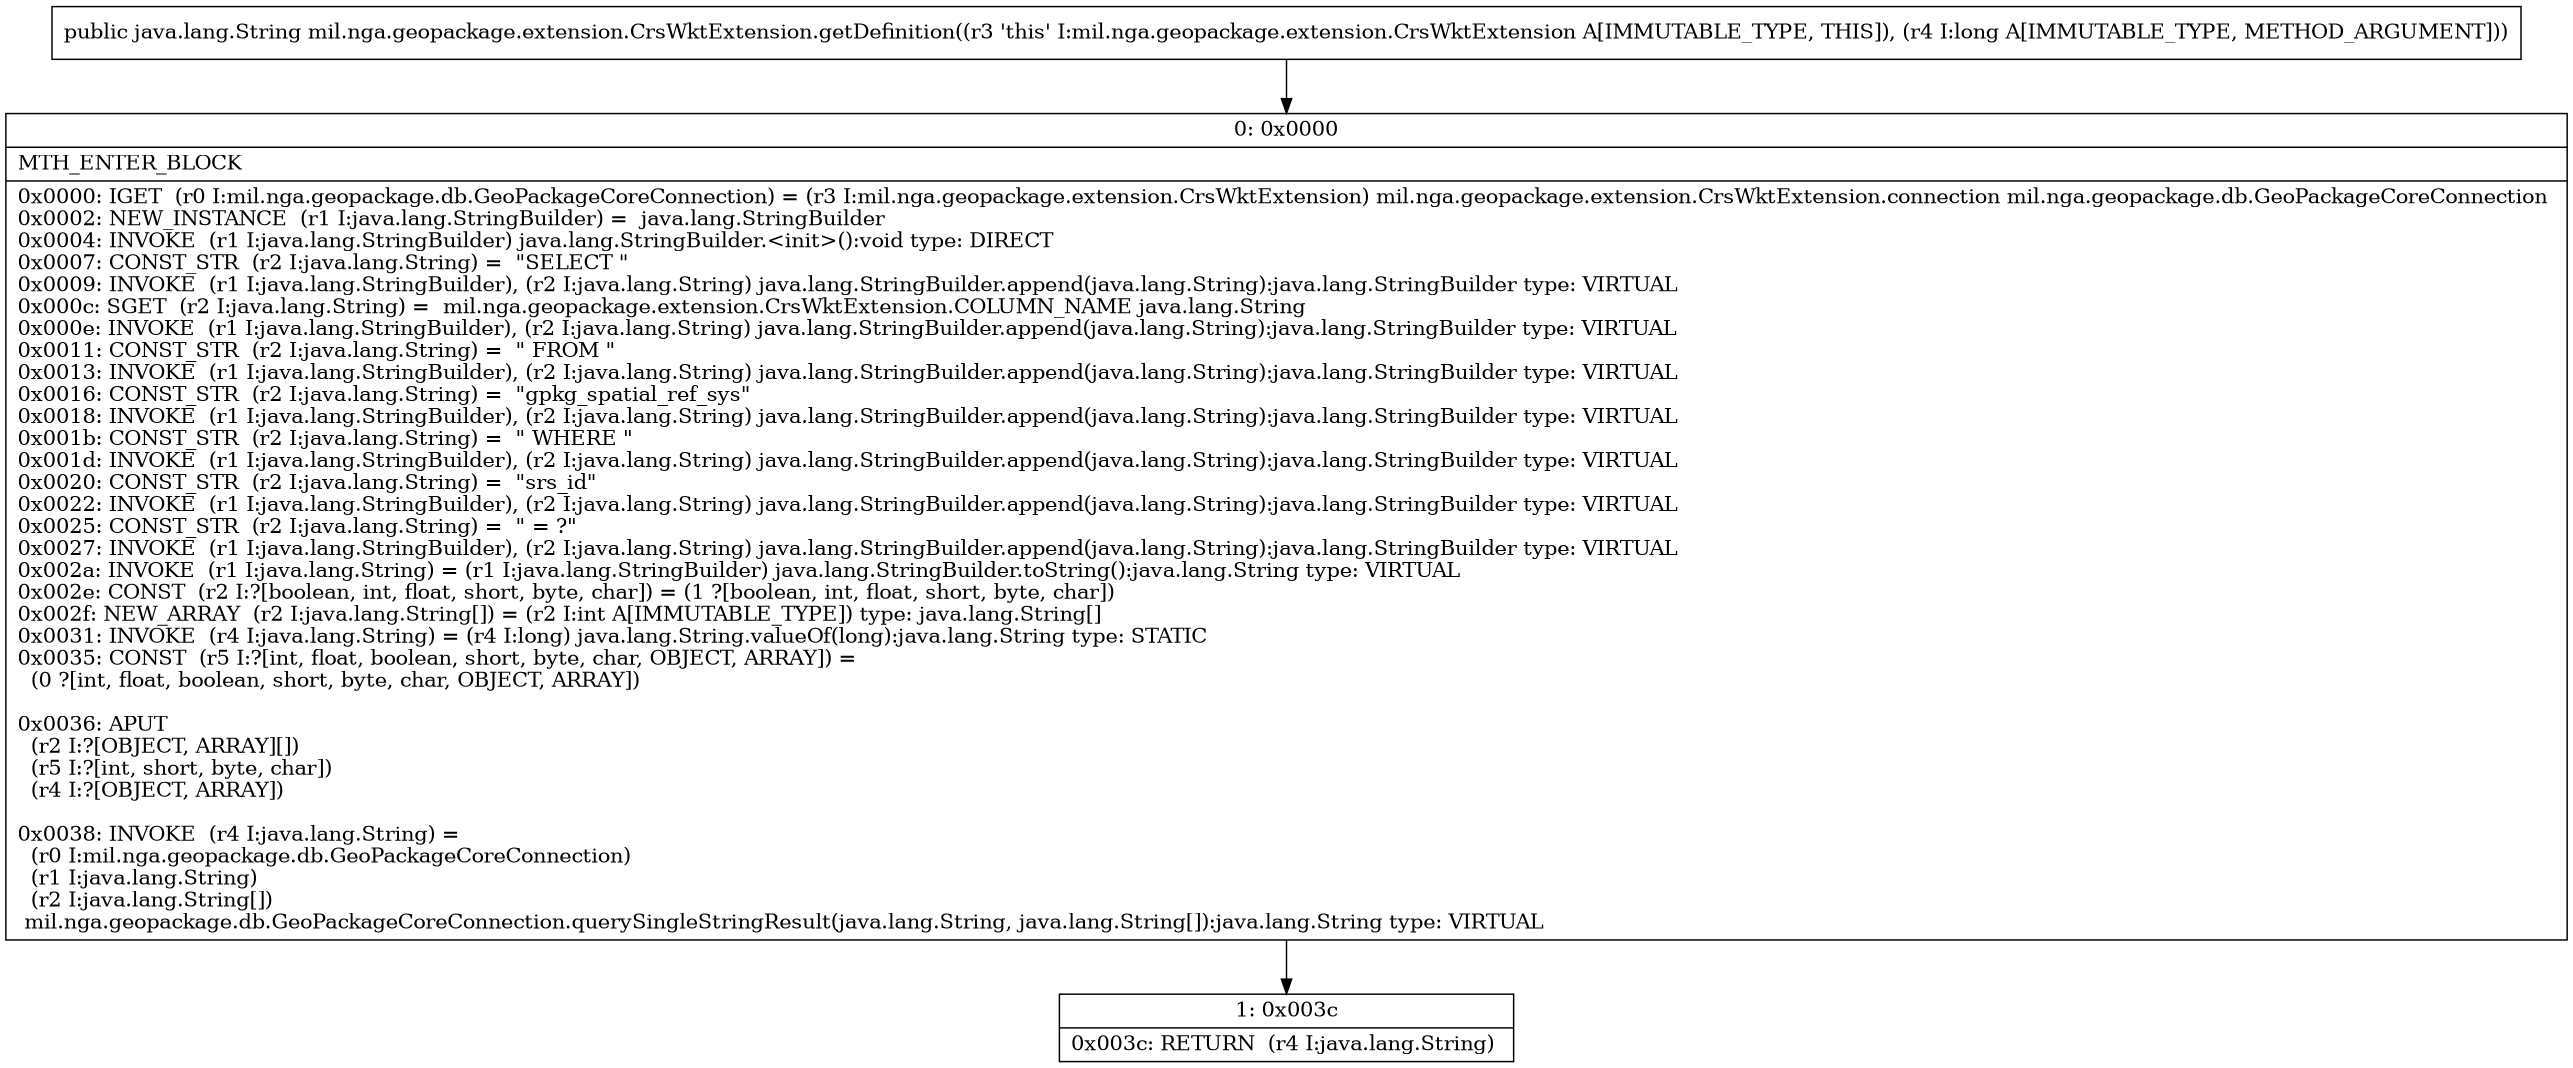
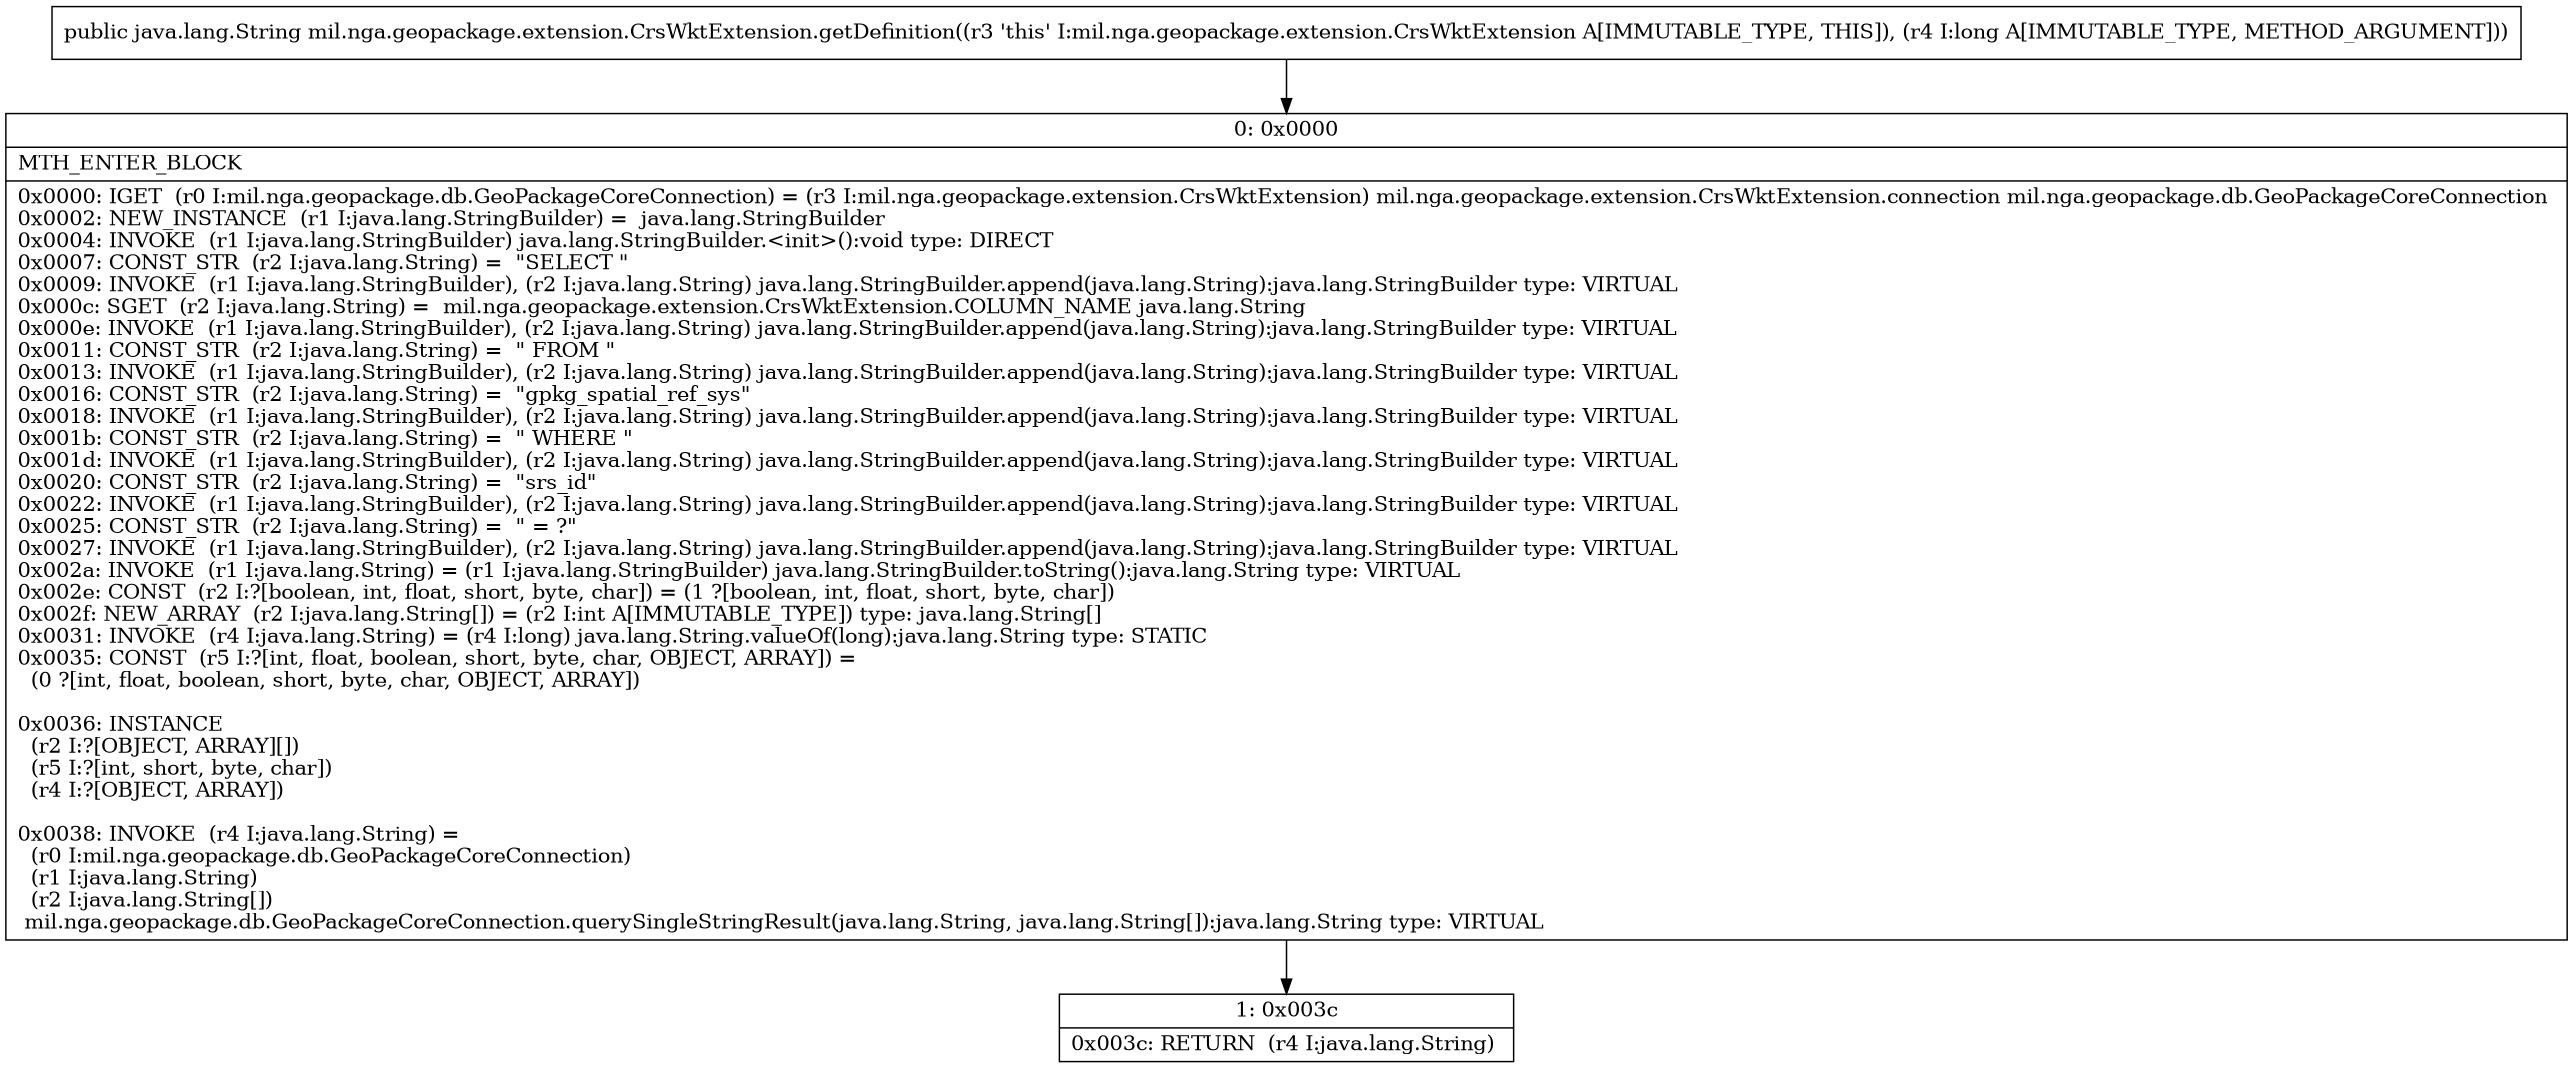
  digraph {
    node [shape=record]
-   n1 [label="{0\:\ 0x0000|MTH_ENTER_BLOCK\l|0x0000: IGET  (r0 I:mil.nga.geopackage.db.GeoPackageCoreConnection) = (r3 I:mil.nga.geopackage.extension.CrsWktExtension) mil.nga.geopackage.extension.CrsWktExtension.connection mil.nga.geopackage.db.GeoPackageCoreConnection \l0x0002: NEW_INSTANCE  (r1 I:java.lang.StringBuilder) =  java.lang.StringBuilder \l0x0004: INVOKE  (r1 I:java.lang.StringBuilder) java.lang.StringBuilder.\<init\>():void type: DIRECT \l0x0007: CONST_STR  (r2 I:java.lang.String) =  \"SELECT \" \l0x0009: INVOKE  (r1 I:java.lang.StringBuilder), (r2 I:java.lang.String) java.lang.StringBuilder.append(java.lang.String):java.lang.StringBuilder type: VIRTUAL \l0x000c: SGET  (r2 I:java.lang.String) =  mil.nga.geopackage.extension.CrsWktExtension.COLUMN_NAME java.lang.String \l0x000e: INVOKE  (r1 I:java.lang.StringBuilder), (r2 I:java.lang.String) java.lang.StringBuilder.append(java.lang.String):java.lang.StringBuilder type: VIRTUAL \l0x0011: CONST_STR  (r2 I:java.lang.String) =  \" FROM \" \l0x0013: INVOKE  (r1 I:java.lang.StringBuilder), (r2 I:java.lang.String) java.lang.StringBuilder.append(java.lang.String):java.lang.StringBuilder type: VIRTUAL \l0x0016: CONST_STR  (r2 I:java.lang.String) =  \"gpkg_spatial_ref_sys\" \l0x0018: INVOKE  (r1 I:java.lang.StringBuilder), (r2 I:java.lang.String) java.lang.StringBuilder.append(java.lang.String):java.lang.StringBuilder type: VIRTUAL \l0x001b: CONST_STR  (r2 I:java.lang.String) =  \" WHERE \" \l0x001d: INVOKE  (r1 I:java.lang.StringBuilder), (r2 I:java.lang.String) java.lang.StringBuilder.append(java.lang.String):java.lang.StringBuilder type: VIRTUAL \l0x0020: CONST_STR  (r2 I:java.lang.String) =  \"srs_id\" \l0x0022: INVOKE  (r1 I:java.lang.StringBuilder), (r2 I:java.lang.String) java.lang.StringBuilder.append(java.lang.String):java.lang.StringBuilder type: VIRTUAL \l0x0025: CONST_STR  (r2 I:java.lang.String) =  \" = ?\" \l0x0027: INVOKE  (r1 I:java.lang.StringBuilder), (r2 I:java.lang.String) java.lang.StringBuilder.append(java.lang.String):java.lang.StringBuilder type: VIRTUAL \l0x002a: INVOKE  (r1 I:java.lang.String) = (r1 I:java.lang.StringBuilder) java.lang.StringBuilder.toString():java.lang.String type: VIRTUAL \l0x002e: CONST  (r2 I:?[boolean, int, float, short, byte, char]) = (1 ?[boolean, int, float, short, byte, char]) \l0x002f: NEW_ARRAY  (r2 I:java.lang.String[]) = (r2 I:int A[IMMUTABLE_TYPE]) type: java.lang.String[] \l0x0031: INVOKE  (r4 I:java.lang.String) = (r4 I:long) java.lang.String.valueOf(long):java.lang.String type: STATIC \l0x0035: CONST  (r5 I:?[int, float, boolean, short, byte, char, OBJECT, ARRAY]) = \l  (0 ?[int, float, boolean, short, byte, char, OBJECT, ARRAY])\l \l0x0036: APUT  \l  (r2 I:?[OBJECT, ARRAY][])\l  (r5 I:?[int, short, byte, char])\l  (r4 I:?[OBJECT, ARRAY])\l \l0x0038: INVOKE  (r4 I:java.lang.String) = \l  (r0 I:mil.nga.geopackage.db.GeoPackageCoreConnection)\l  (r1 I:java.lang.String)\l  (r2 I:java.lang.String[])\l mil.nga.geopackage.db.GeoPackageCoreConnection.querySingleStringResult(java.lang.String, java.lang.String[]):java.lang.String type: VIRTUAL \l}"]
+   n1 [label="{0\:\ 0x0000|MTH_ENTER_BLOCK\l|0x0000: IGET  (r0 I:mil.nga.geopackage.db.GeoPackageCoreConnection) = (r3 I:mil.nga.geopackage.extension.CrsWktExtension) mil.nga.geopackage.extension.CrsWktExtension.connection mil.nga.geopackage.db.GeoPackageCoreConnection \l0x0002: NEW_INSTANCE  (r1 I:java.lang.StringBuilder) =  java.lang.StringBuilder \l0x0004: INVOKE  (r1 I:java.lang.StringBuilder) java.lang.StringBuilder.\<init\>():void type: DIRECT \l0x0007: CONST_STR  (r2 I:java.lang.String) =  \"SELECT \" \l0x0009: INVOKE  (r1 I:java.lang.StringBuilder), (r2 I:java.lang.String) java.lang.StringBuilder.append(java.lang.String):java.lang.StringBuilder type: VIRTUAL \l0x000c: SGET  (r2 I:java.lang.String) =  mil.nga.geopackage.extension.CrsWktExtension.COLUMN_NAME java.lang.String \l0x000e: INVOKE  (r1 I:java.lang.StringBuilder), (r2 I:java.lang.String) java.lang.StringBuilder.append(java.lang.String):java.lang.StringBuilder type: VIRTUAL \l0x0011: CONST_STR  (r2 I:java.lang.String) =  \" FROM \" \l0x0013: INVOKE  (r1 I:java.lang.StringBuilder), (r2 I:java.lang.String) java.lang.StringBuilder.append(java.lang.String):java.lang.StringBuilder type: VIRTUAL \l0x0016: CONST_STR  (r2 I:java.lang.String) =  \"gpkg_spatial_ref_sys\" \l0x0018: INVOKE  (r1 I:java.lang.StringBuilder), (r2 I:java.lang.String) java.lang.StringBuilder.append(java.lang.String):java.lang.StringBuilder type: VIRTUAL \l0x001b: CONST_STR  (r2 I:java.lang.String) =  \" WHERE \" \l0x001d: INVOKE  (r1 I:java.lang.StringBuilder), (r2 I:java.lang.String) java.lang.StringBuilder.append(java.lang.String):java.lang.StringBuilder type: VIRTUAL \l0x0020: CONST_STR  (r2 I:java.lang.String) =  \"srs_id\" \l0x0022: INVOKE  (r1 I:java.lang.StringBuilder), (r2 I:java.lang.String) java.lang.StringBuilder.append(java.lang.String):java.lang.StringBuilder type: VIRTUAL \l0x0025: CONST_STR  (r2 I:java.lang.String) =  \" = ?\" \l0x0027: INVOKE  (r1 I:java.lang.StringBuilder), (r2 I:java.lang.String) java.lang.StringBuilder.append(java.lang.String):java.lang.StringBuilder type: VIRTUAL \l0x002a: INVOKE  (r1 I:java.lang.String) = (r1 I:java.lang.StringBuilder) java.lang.StringBuilder.toString():java.lang.String type: VIRTUAL \l0x002e: CONST  (r2 I:?[boolean, int, float, short, byte, char]) = (1 ?[boolean, int, float, short, byte, char]) \l0x002f: NEW_ARRAY  (r2 I:java.lang.String[]) = (r2 I:int A[IMMUTABLE_TYPE]) type: java.lang.String[] \l0x0031: INVOKE  (r4 I:java.lang.String) = (r4 I:long) java.lang.String.valueOf(long):java.lang.String type: STATIC \l0x0035: CONST  (r5 I:?[int, float, boolean, short, byte, char, OBJECT, ARRAY]) = \l  (0 ?[int, float, boolean, short, byte, char, OBJECT, ARRAY])\l \l0x0036: INSTANCE  \l  (r2 I:?[OBJECT, ARRAY][])\l  (r5 I:?[int, short, byte, char])\l  (r4 I:?[OBJECT, ARRAY])\l \l0x0038: INVOKE  (r4 I:java.lang.String) = \l  (r0 I:mil.nga.geopackage.db.GeoPackageCoreConnection)\l  (r1 I:java.lang.String)\l  (r2 I:java.lang.String[])\l mil.nga.geopackage.db.GeoPackageCoreConnection.querySingleStringResult(java.lang.String, java.lang.String[]):java.lang.String type: VIRTUAL \l}"]
    n2 [label="{1\:\ 0x003c|0x003c: RETURN  (r4 I:java.lang.String) \l}"]
    n3 [label="{public java.lang.String mil.nga.geopackage.extension.CrsWktExtension.getDefinition((r3 'this' I:mil.nga.geopackage.extension.CrsWktExtension A[IMMUTABLE_TYPE, THIS]), (r4 I:long A[IMMUTABLE_TYPE, METHOD_ARGUMENT])) }"]
    n1 -> n2
    n3 -> n1
  }
